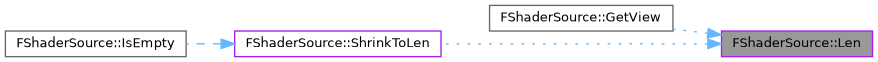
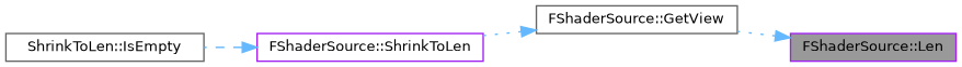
  digraph {
    rankdir=RL
    node [color=purple fillcolor=white fontname=Helvetica fontsize=10 shape=box style=filled]
    edge [color=steelblue1 dir=back fontname=Helvetica fontsize=10 labelfontname=Helvetica labelfontsize=10 style=dotted]
    n1 [fillcolor=grey60 fontcolor=black height=0.2 label="FShaderSource::Len" width=0.4]
    n2 [color=gray40 height=0.2 label="FShaderSource::GetView" width=0.4]
    n3 [height=0.2 label="FShaderSource::ShrinkToLen" width=0.4]
-   n4 [color=gray40 height=0.2 label="FShaderSource::IsEmpty" width=0.4]
+   n4 [color=gray40 height=0.2 label="ShrinkToLen::IsEmpty" width=0.4]
    n1 -> n2
-   n1 -> n3
+   n2 -> n3
    n3 -> n4 [style=dashed]
  }
